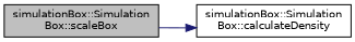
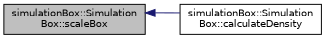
  digraph {
    rankdir=LR
    fontname="DejaVu Sans"
    node [color=black fontname="DejaVu Sans" fontsize=10 shape=record style=filled]
    n1 [fillcolor=grey75 fontcolor=black height=0.2 label="simulationBox::Simulation\lBox::scaleBox" width=0.4]
    n2 [fillcolor=white height=0.2 label="simulationBox::Simulation\lBox::calculateDensity" width=0.4]
-   n1 -> n2 [color=midnightblue fontname="DejaVu Sans" fontsize=10 labelfontname=Helvetica labelfontsize=10 style=solid]
+   n2 -> n1 [color=midnightblue fontname="DejaVu Sans" fontsize=10 labelfontname=Helvetica labelfontsize=10 style=solid]
  }
